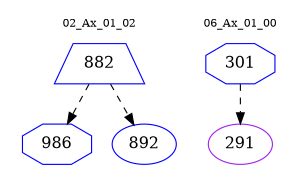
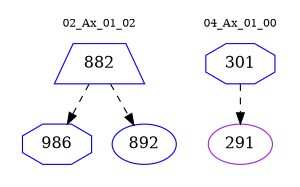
  digraph {
    node [color=blue shape=octagon]
    edge [color=black style=dashed]
    n1 [label=882 shape=trapezium]
    n2 [label=986]
    n3 [label=892 shape=ellipse]
    n4 [label=301]
    n5 [color=purple label=291 shape=ellipse]
    subgraph cluster_1 {
      color=white
      fontsize=10
      label="02_Ax_01_02"
      n1
      n2
      n3
    }
    subgraph cluster_2 {
      color=white
      fontsize=10
-     label="06_Ax_01_00"
+     label="04_Ax_01_00"
      n4
      n5
    }
    n1 -> n2
    n1 -> n3
    n4 -> n5
  }
